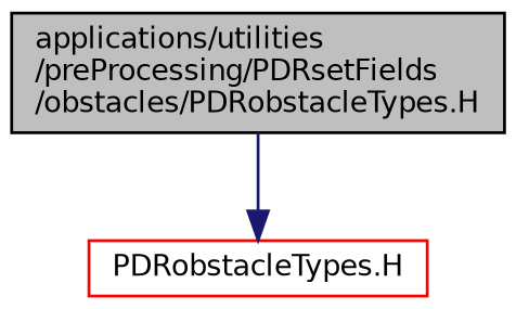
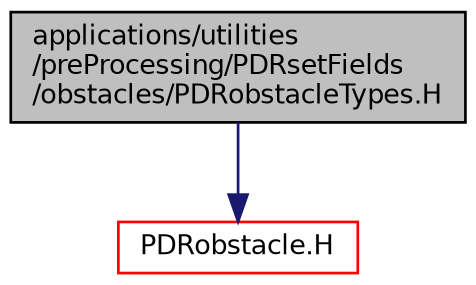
  digraph {
    node [fontname=Helvetica fontsize=10 shape=record]
    n1 [color=black fillcolor=grey75 fontcolor=black height=0.2 label="applications/utilities\l/preProcessing/PDRsetFields\l/obstacles/PDRobstacleTypes.H" style=filled width=0.4]
-   n2 [color=red height=0.2 label="PDRobstacleTypes.H" width=0.4]
+   n2 [color=red height=0.2 label="PDRobstacle.H" width=0.4]
    n1 -> n2 [color=midnightblue fontname=Helvetica fontsize=10 labelfontname=Helvetica labelfontsize=10 style=solid]
  }
